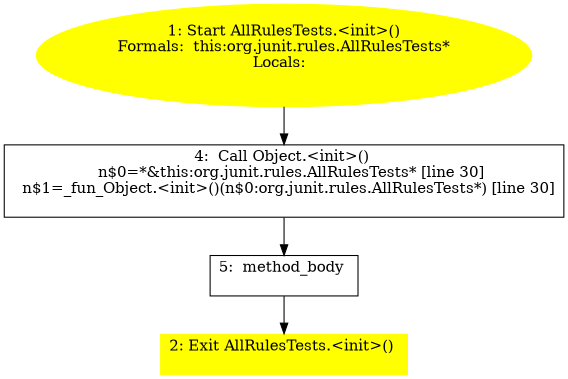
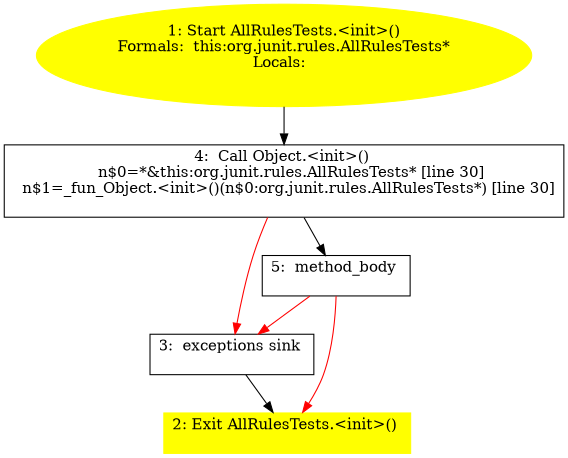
  digraph {
    node [shape=box]
    n1 [color=yellow label="1: Start AllRulesTests.<init>()\nFormals:  this:org.junit.rules.AllRulesTests*\nLocals:  \n  " style=filled shape=""]
    n2 [label="4:  Call Object.<init>() \n   n$0=*&this:org.junit.rules.AllRulesTests* [line 30]\n  n$1=_fun_Object.<init>()(n$0:org.junit.rules.AllRulesTests*) [line 30]\n "]
+   n3 [label="3:  exceptions sink \n  "]
    n4 [label="5:  method_body \n  "]
    n5 [color=yellow label="2: Exit AllRulesTests.<init>() \n  " style=filled]
    n1 -> n2
+   n2 -> n3 [color=red]
    n2 -> n4
-   n4 -> n5
+   n3 -> n5
+   n4 -> n3 [color=red]
+   n4 -> n5 [color=red]
  }
